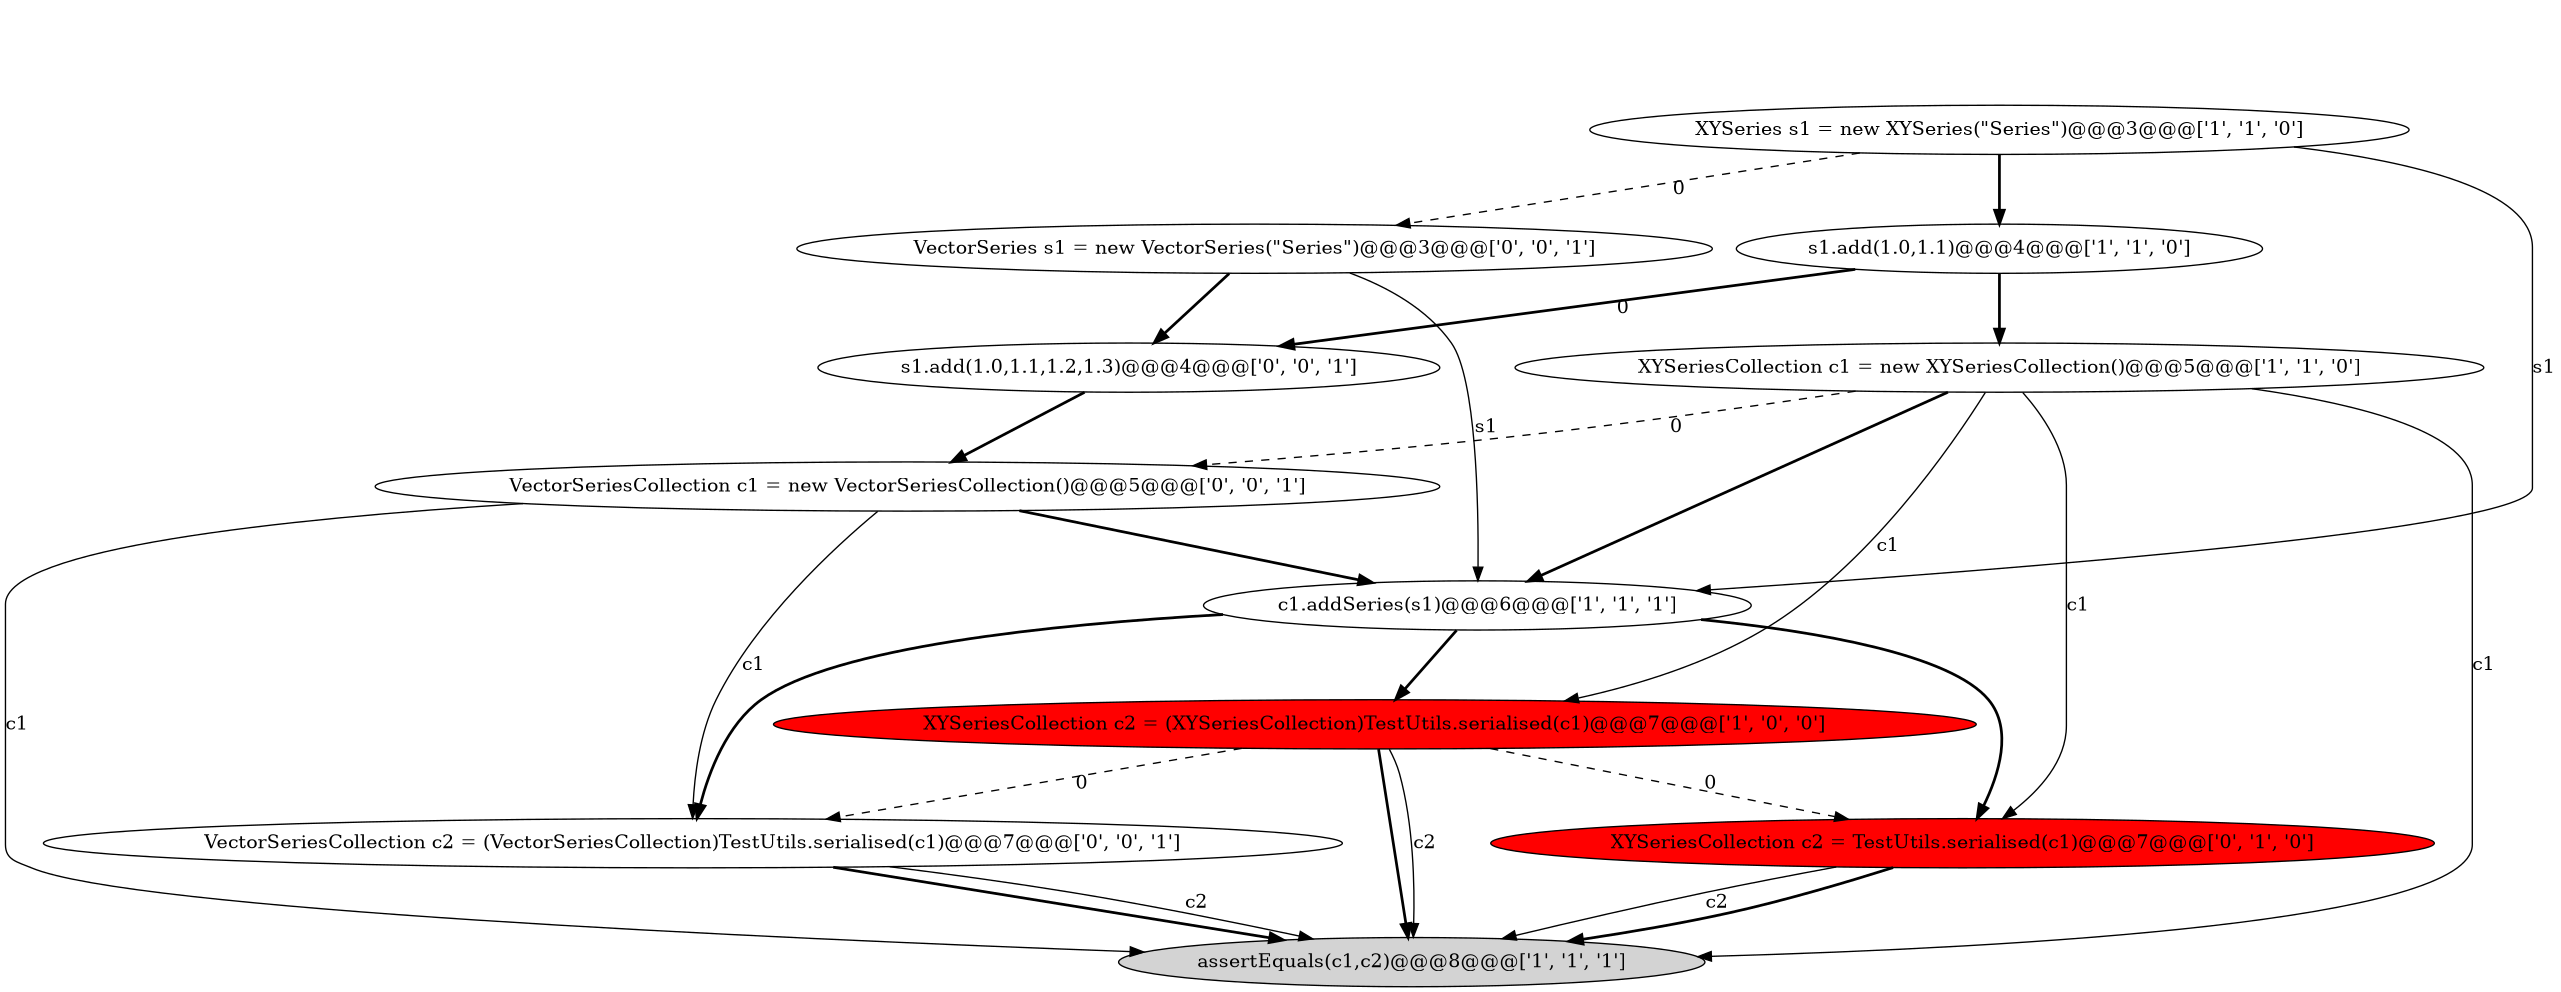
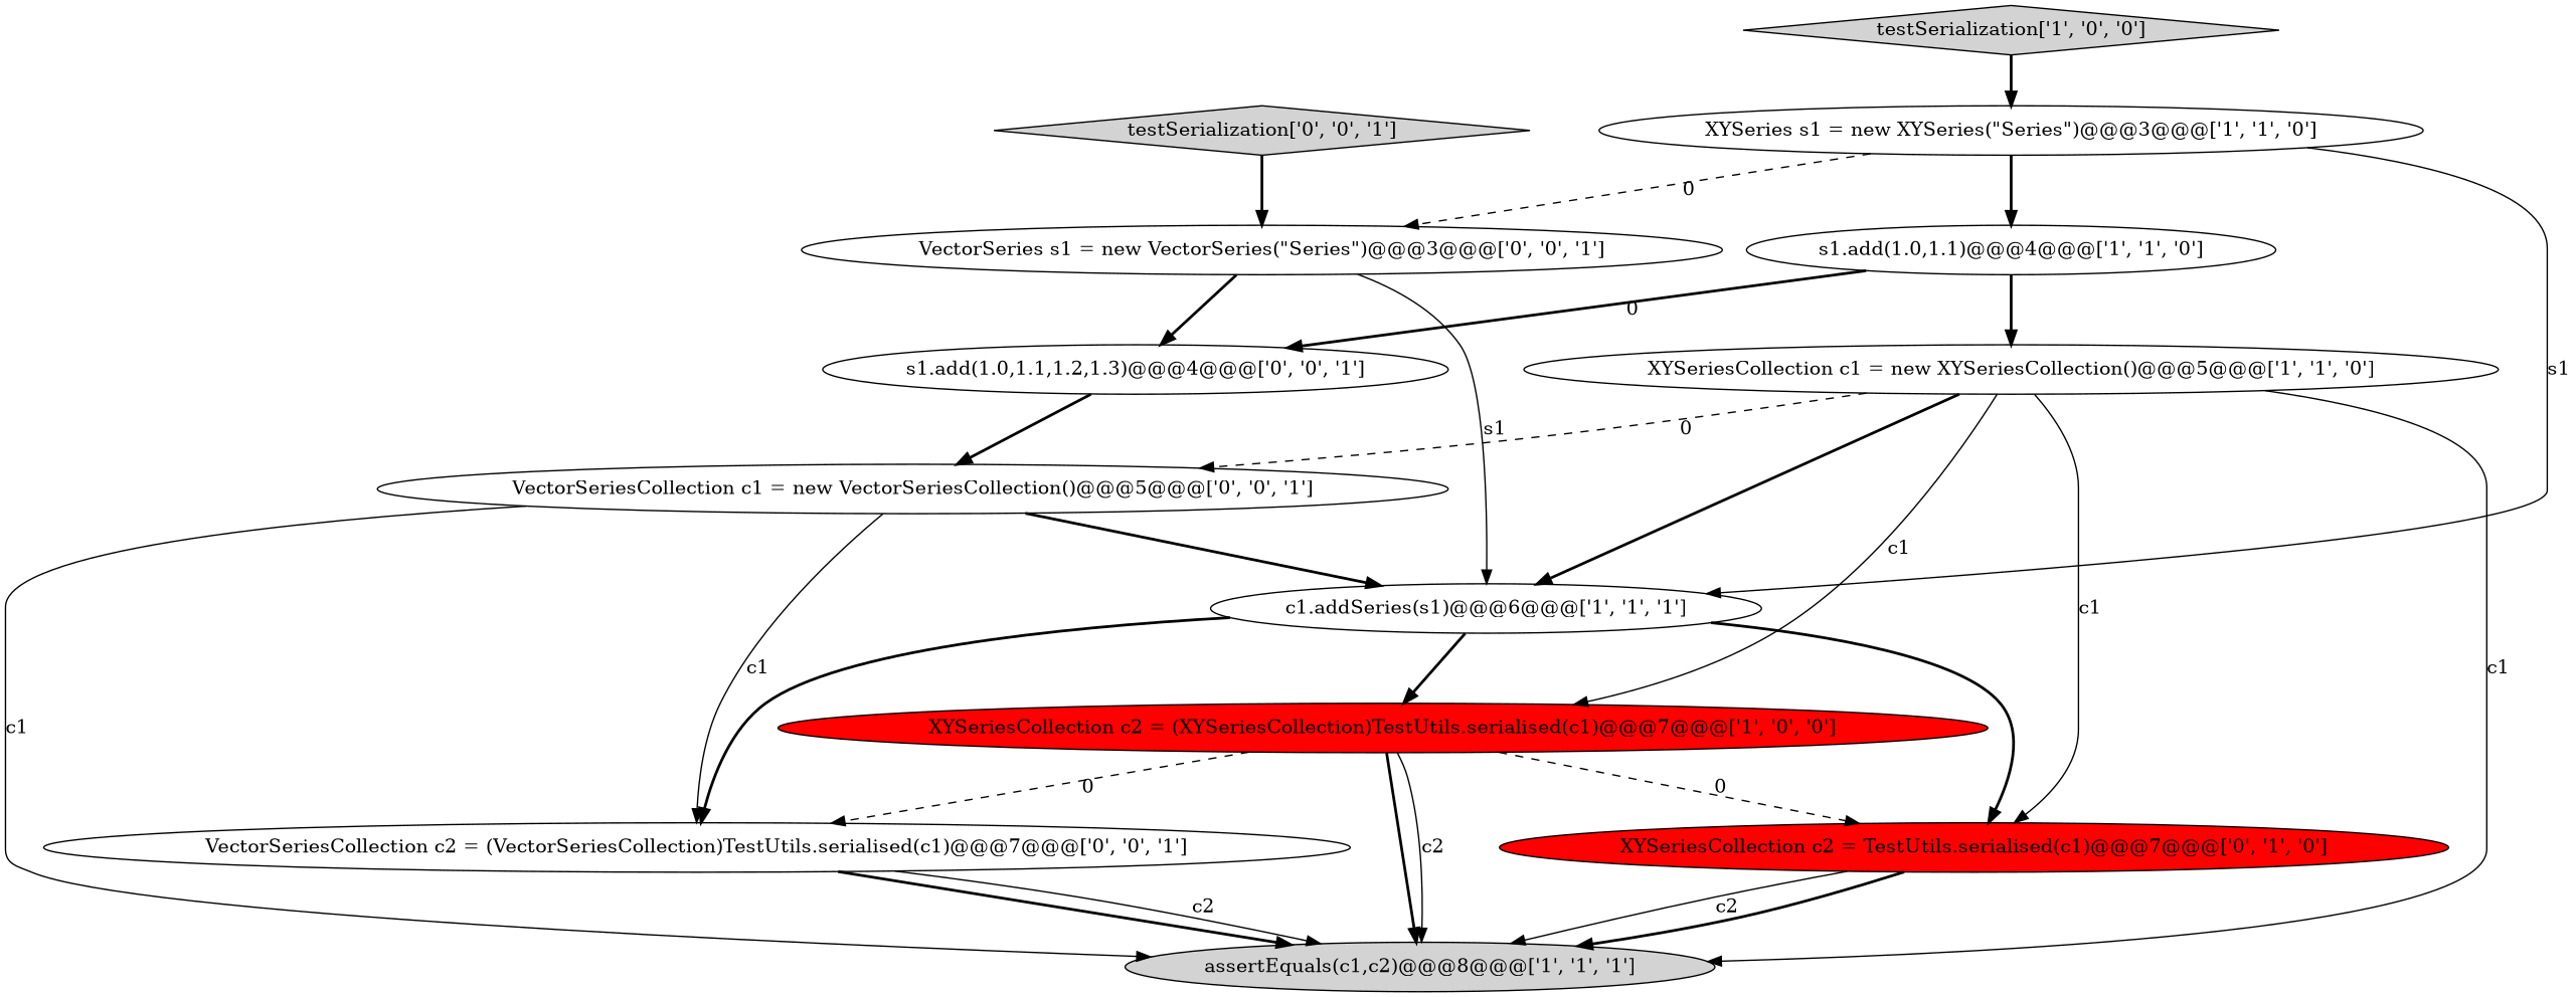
  digraph {
    node [fillcolor=white shape=ellipse style=filled]
    edge [style=bold]
    n1 [label="VectorSeries s1 = new VectorSeries(\"Series\")@@@3@@@['0', '0', '1']"]
    n2 [label="s1.add(1.0,1.1,1.2,1.3)@@@4@@@['0', '0', '1']"]
    n3 [label="c1.addSeries(s1)@@@6@@@['1', '1', '1']"]
    n4 [label="VectorSeriesCollection c1 = new VectorSeriesCollection()@@@5@@@['0', '0', '1']"]
    n5 [fillcolor=red label="XYSeriesCollection c2 = TestUtils.serialised(c1)@@@7@@@['0', '1', '0']"]
    n6 [label="VectorSeriesCollection c2 = (VectorSeriesCollection)TestUtils.serialised(c1)@@@7@@@['0', '0', '1']"]
    n7 [fillcolor=red label="XYSeriesCollection c2 = (XYSeriesCollection)TestUtils.serialised(c1)@@@7@@@['1', '0', '0']"]
    n8 [fillcolor=lightgray label="assertEquals(c1,c2)@@@8@@@['1', '1', '1']"]
    n9 [label="XYSeries s1 = new XYSeries(\"Series\")@@@3@@@['1', '1', '0']"]
    n10 [label="s1.add(1.0,1.1)@@@4@@@['1', '1', '0']"]
+   n11 [fillcolor=lightgray label="testSerialization['0', '0', '1']" shape=diamond]
    n12 [label="XYSeriesCollection c1 = new XYSeriesCollection()@@@5@@@['1', '1', '0']"]
+   n13 [fillcolor=lightgray label="testSerialization['1', '0', '0']" shape=diamond]
    n1 -> n2
    n1 -> n3 [label=s1 style=solid]
    n2 -> n4
    n3 -> n5
    n3 -> n6
    n3 -> n7
    n4 -> n3
    n4 -> n6 [label=c1 style=solid]
    n4 -> n8 [label=c1 style=solid]
    n5 -> n8 [label=c2 style=solid]
    n5 -> n8
    n6 -> n8
    n6 -> n8 [label=c2 style=solid]
    n7 -> n5 [label=0 style=dashed]
    n7 -> n6 [label=0 style=dashed]
    n7 -> n8 [label=c2 style=solid]
    n7 -> n8
    n9 -> n1 [label=0 style=dashed]
    n9 -> n3 [label=s1 style=solid]
    n9 -> n10
    n10 -> n2 [label=0]
    n10 -> n12
+   n11 -> n1
    n12 -> n3
    n12 -> n4 [label=0 style=dashed]
    n12 -> n5 [label=c1 style=solid]
    n12 -> n7 [label=c1 style=solid]
    n12 -> n8 [label=c1 style=solid]
+   n13 -> n9
  }
